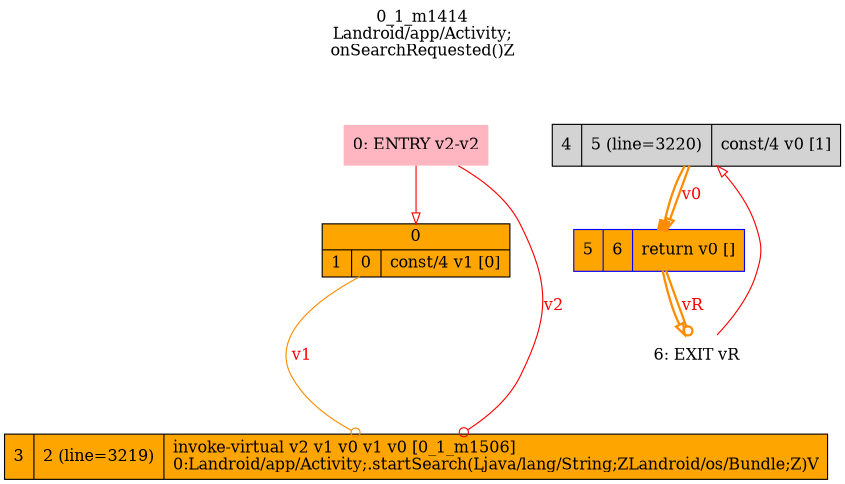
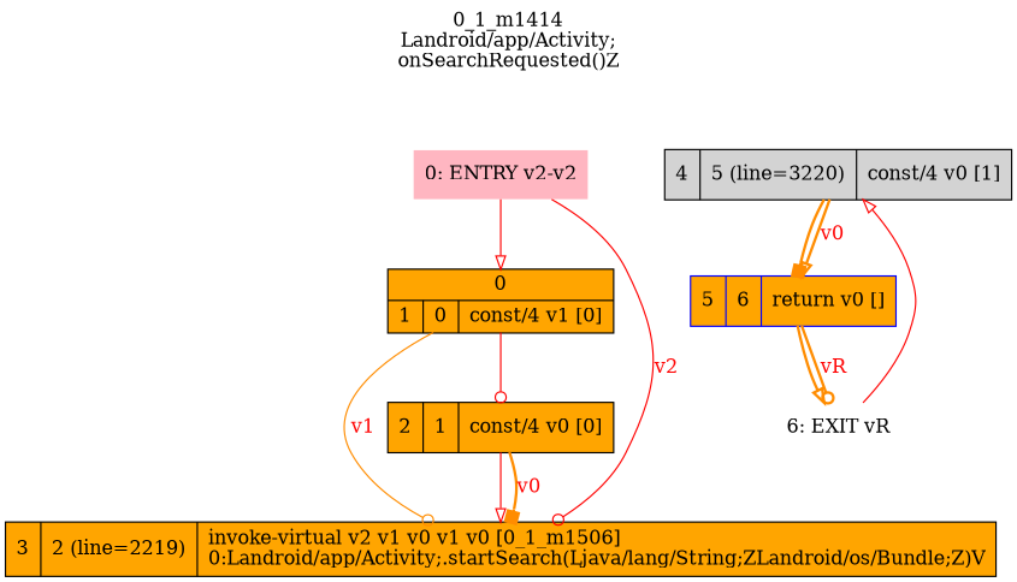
  digraph {
    label="0_1_m1414\nLandroid/app/Activity;\nonSearchRequested()Z"
    labelloc=t
    rankdir=UD
    node [color=black fillcolor=orange shape=record style=filled]
    edge [arrowhead=onormal color=darkorange fontcolor=blue style=solid weight=100]
    n1 [color=blue fillcolor=lightpink label="0: ENTRY v2-v2" shape=plaintext]
    n2 [label="{0|{1|0|const/4 v1 [0]\l}}"]
-   n3 [label="3|2 (line=3219)|invoke-virtual v2 v1 v0 v1 v0 [0_1_m1506]\l0:Landroid/app/Activity;.startSearch(Ljava/lang/String;ZLandroid/os/Bundle;Z)V\l"]
+   n3 [label="3|2 (line=2219)|invoke-virtual v2 v1 v0 v1 v0 [0_1_m1506]\l0:Landroid/app/Activity;.startSearch(Ljava/lang/String;ZLandroid/os/Bundle;Z)V\l"]
+   n4 [label="2|1|const/4 v0 [0]\l"]
    n5 [fillcolor=lightgrey label="4|5 (line=3220)|const/4 v0 [1]\l"]
    n6 [color=blue label="5|6|return v0 []\l"]
    n7 [color=blue fillcolor=white label="6: EXIT vR" shape=plaintext]
    n1 -> n2 [color=red]
    n1 -> n3 [arrowhead=odot color=red fontcolor=red label=v2 weight=""]
    n2 -> n3 [arrowhead=odot fontcolor=red label=v1 weight=""]
+   n2 -> n4 [arrowhead=odot color=red]
+   n4 -> n3 [color=red]
+   n4 -> n3 [arrowhead=box fontcolor=red label=v0 style=bold weight=""]
    n5 -> n6 [arrowhead=box style=bold]
    n5 -> n6 [fontcolor=red label=v0 style=bold weight=""]
    n6 -> n7 [style=bold]
    n6 -> n7 [arrowhead=odot fontcolor=red label=vR style=bold weight=""]
    n7 -> n5 [color=red]
  }
